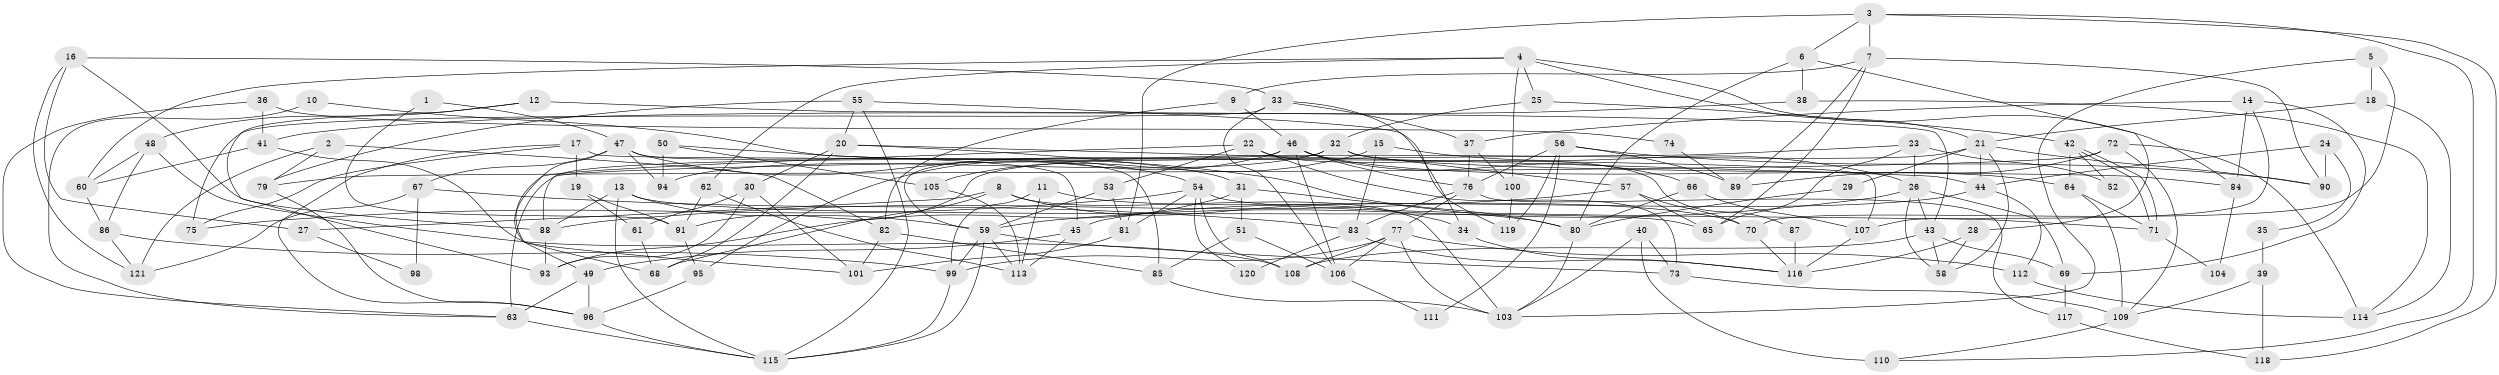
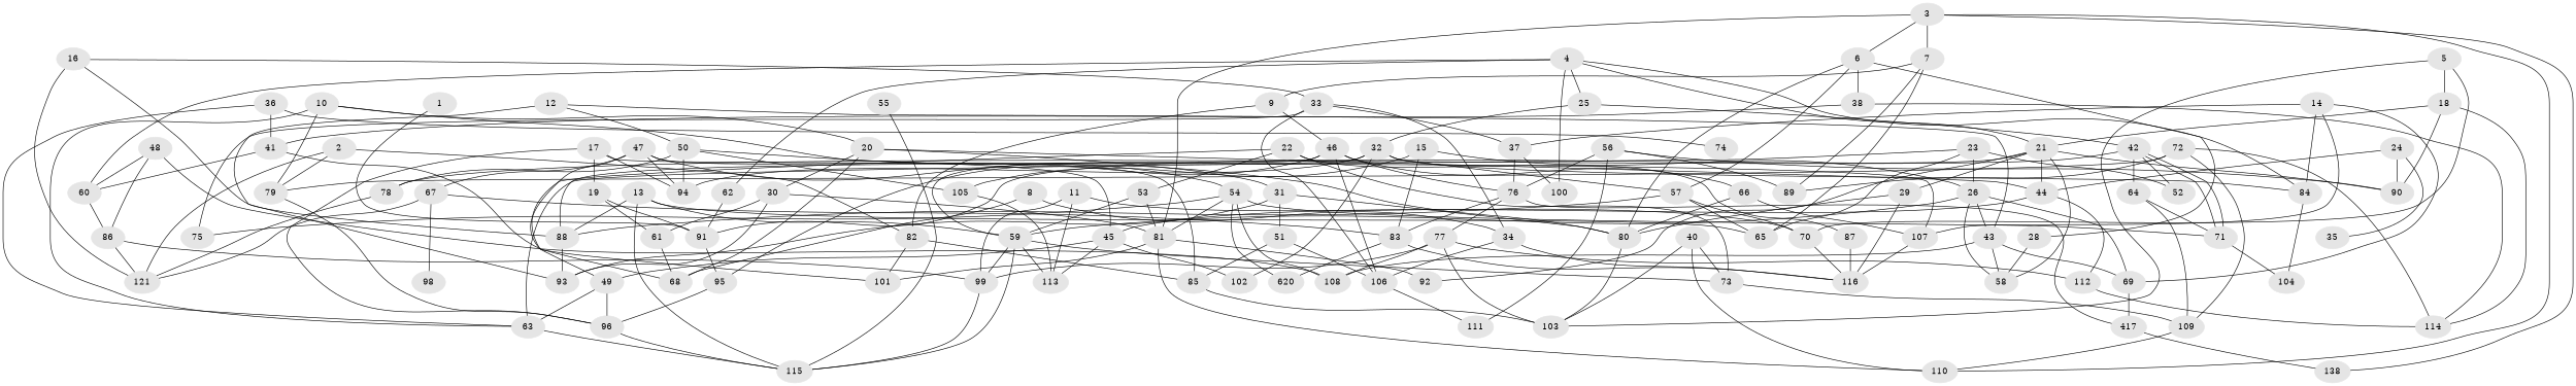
  graph {
    node [color=gray90 style=filled]
    1
    47
    91
    94
    54
    67
    85
    101
    95
    2
    79
    82
    121
    96
    99
    115
    3
    6
    7
    81
    110
-   118
+   118 [label=138]
    28
    38
    57
    80
    9
    65
    89
    90
+   92
    4
    21
    25
    60
    62
    84
    100
    44
    29
    58
    32
    42
    86
    113
    104
-   119
    5
    18
    70
    103
    114
    116
    41
    88
    46
    8
-   27
    34
    68
    98
    76
    106
    64
    66
    10
    20
    45
    63
    30
    31
    49
+   102
    11
    12
    43
    48
    93
    69
    108
    13
    59
    73
    14
    37
    107
-   117
+   117 [label=417]
    15
    26
    83
    105
-   120
+   120 [label=620]
    16
    33
    75
    17
    19
    61
    112
    77
    22
    53
    87
    109
    23
    52
    24
    35
-   39
    71
+   78
    51
    111
    36
    74
    40
    50
    55
    56
    72
-   1 -- 47
    1 -- 91
    47 -- 94
    47 -- 54
    47 -- 67
    47 -- 85
    47 -- 101
    91 -- 95
    54 -- 81
    54 -- 108
    54 -- 120
    54 -- 75
    54 -- 71
    67 -- 121
    67 -- 98
    67 -- 83
    85 -- 103
    95 -- 96
    2 -- 79
    2 -- 82
    2 -- 121
    79 -- 96
    82 -- 85
    82 -- 101
    96 -- 115
    99 -- 115
    3 -- 6
    3 -- 7
    3 -- 81
    3 -- 110
    3 -- 118
    6 -- 28
    6 -- 38
+   6 -- 57
    6 -- 80
    7 -- 9
    7 -- 65
    7 -- 89
-   7 -- 90
+   18 -- 90
    81 -- 101
+   81 -- 110
+   81 -- 92
    28 -- 58
    38 -- 114
    38 -- 41
    57 -- 65
    57 -- 70
    57 -- 88
    80 -- 103
    9 -- 82
    9 -- 46
    4 -- 21
    4 -- 25
    4 -- 60
    4 -- 62
    4 -- 84
    4 -- 100
    21 -- 91
    21 -- 90
+   21 -- 92
    21 -- 44
    21 -- 29
    21 -- 58
    25 -- 32
    25 -- 42
    60 -- 86
    62 -- 91
-   62 -- 113
    84 -- 104
-   100 -- 119
    44 -- 45
    44 -- 112
    29 -- 80
-   28 -- 116
+   29 -- 116
    32 -- 94
    32 -- 57
    32 -- 84
+   32 -- 102
    32 -- 59
    42 -- 64
    42 -- 52
    42 -- 71
    42 -- 71
+   42 -- 78
    86 -- 121
    86 -- 99
    5 -- 18
    5 -- 70
    5 -- 103
    18 -- 21
    18 -- 114
    70 -- 116
    41 -- 60
    41 -- 68
    88 -- 93
    46 -- 95
    46 -- 88
    46 -- 76
    46 -- 106
-   46 -- 64
    46 -- 66
-   8 -- 103
-   8 -- 27
    8 -- 34
    8 -- 68
-   27 -- 98
    34 -- 116
    76 -- 117
    76 -- 83
    76 -- 77
    106 -- 111
    64 -- 109
    64 -- 71
    66 -- 80
    66 -- 107
-   55 -- 20
+   10 -- 20
    10 -- 45
    10 -- 63
    20 -- 44
    20 -- 68
    20 -- 30
    20 -- 31
    45 -- 113
    45 -- 49
+   45 -- 102
    63 -- 115
-   30 -- 101
+   30 -- 81
    30 -- 93
    30 -- 61
    31 -- 80
    31 -- 93
    31 -- 51
    49 -- 96
    49 -- 63
    11 -- 99
    11 -- 113
    11 -- 70
    12 -- 43
-   12 -- 48
+   12 -- 50
    12 -- 93
    43 -- 58
    43 -- 69
    43 -- 108
    48 -- 60
    48 -- 86
    48 -- 108
    69 -- 117
    13 -- 115
    13 -- 65
    13 -- 88
    13 -- 59
    59 -- 99
    59 -- 115
    59 -- 113
    59 -- 73
    73 -- 109
    14 -- 84
    14 -- 69
    14 -- 37
    14 -- 107
    37 -- 100
    37 -- 76
    107 -- 116
    117 -- 118
    15 -- 26
    15 -- 83
    15 -- 105
    26 -- 58
    26 -- 43
    26 -- 69
    26 -- 59
    83 -- 116
    83 -- 120
    105 -- 113
    16 -- 121
    16 -- 88
-   16 -- 27
    16 -- 33
    33 -- 34
    33 -- 106
    33 -- 37
    33 -- 75
-   17 -- 75
+   17 -- 94
    17 -- 96
    17 -- 107
    17 -- 19
    19 -- 91
    19 -- 61
    61 -- 68
    112 -- 114
    77 -- 99
    77 -- 103
-   77 -- 106
+   34 -- 106
    77 -- 108
    77 -- 112
    22 -- 49
    22 -- 73
    22 -- 53
    22 -- 87
    53 -- 81
    53 -- 59
    87 -- 116
    109 -- 110
    23 -- 65
    23 -- 63
    23 -- 26
    23 -- 52
    24 -- 90
    24 -- 44
    24 -- 35
-   35 -- 39
-   39 -- 118
-   39 -- 109
    71 -- 104
+   78 -- 121
    51 -- 85
    51 -- 106
    36 -- 41
    36 -- 63
    36 -- 74
-   74 -- 89
    40 -- 110
    40 -- 103
    40 -- 73
    50 -- 94
    50 -- 80
    50 -- 105
-   55 -- 79
+   50 -- 78
+   10 -- 79
    55 -- 115
-   55 -- 119
    56 -- 89
    56 -- 90
-   56 -- 119
    56 -- 76
    56 -- 111
    72 -- 79
    72 -- 89
    72 -- 114
    72 -- 109
  }
